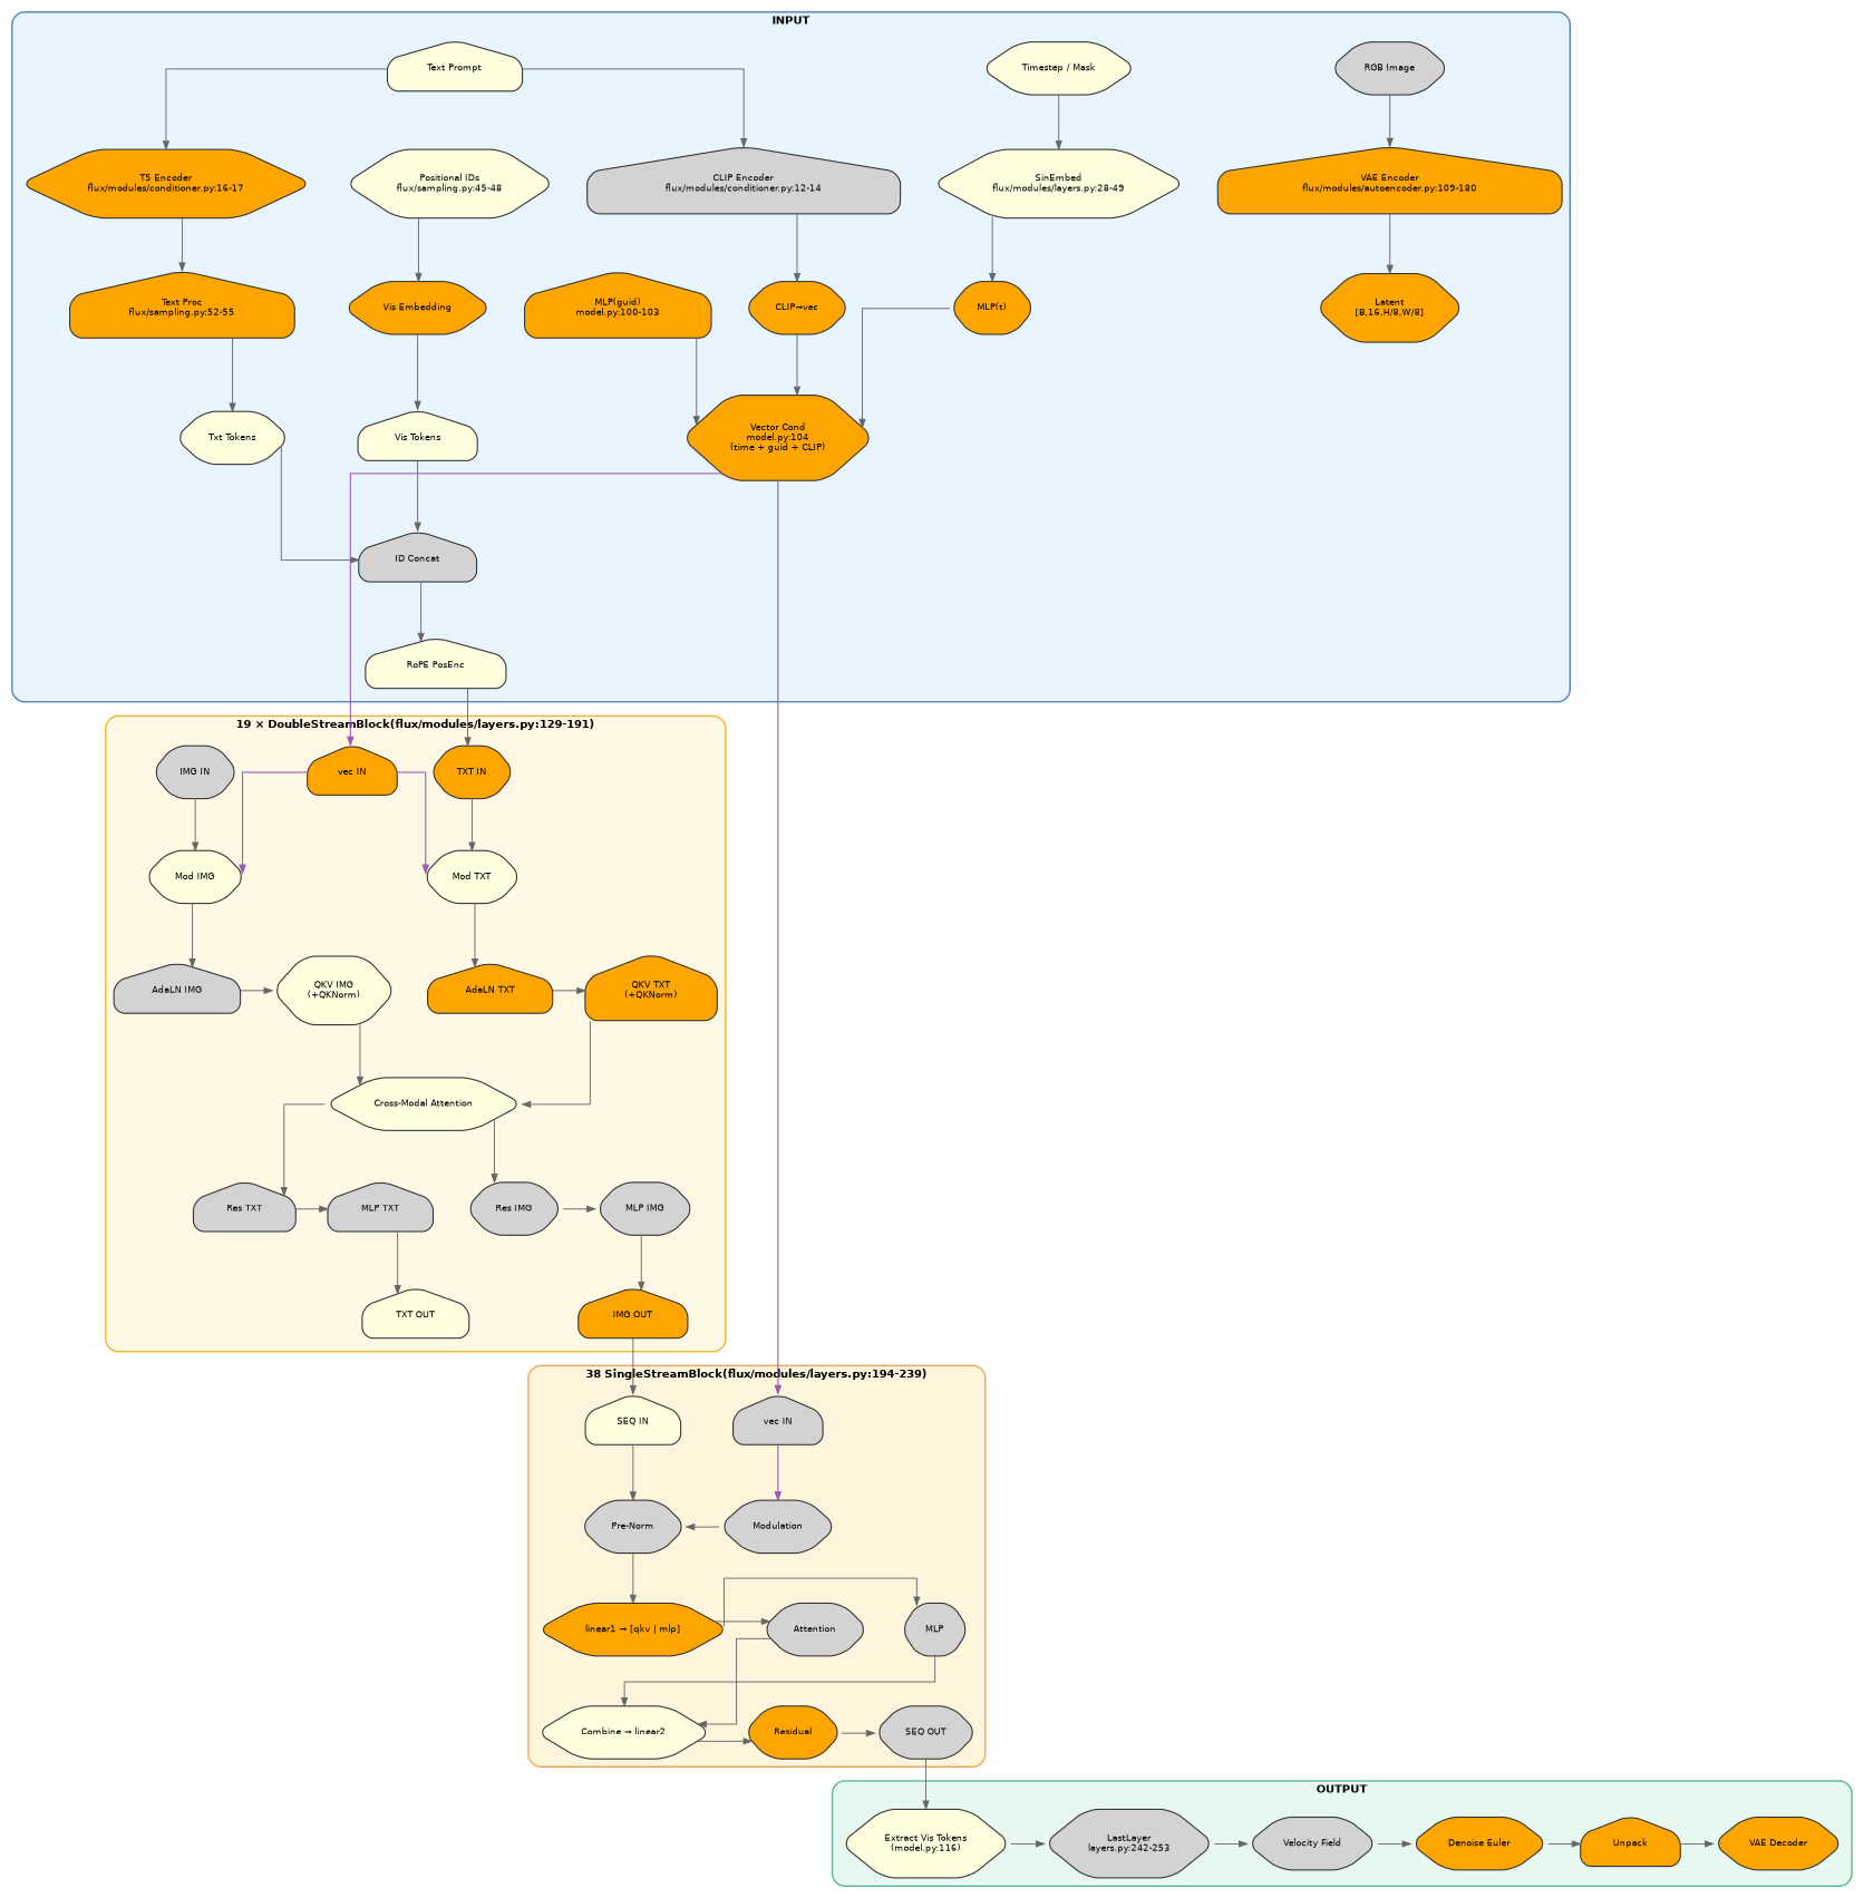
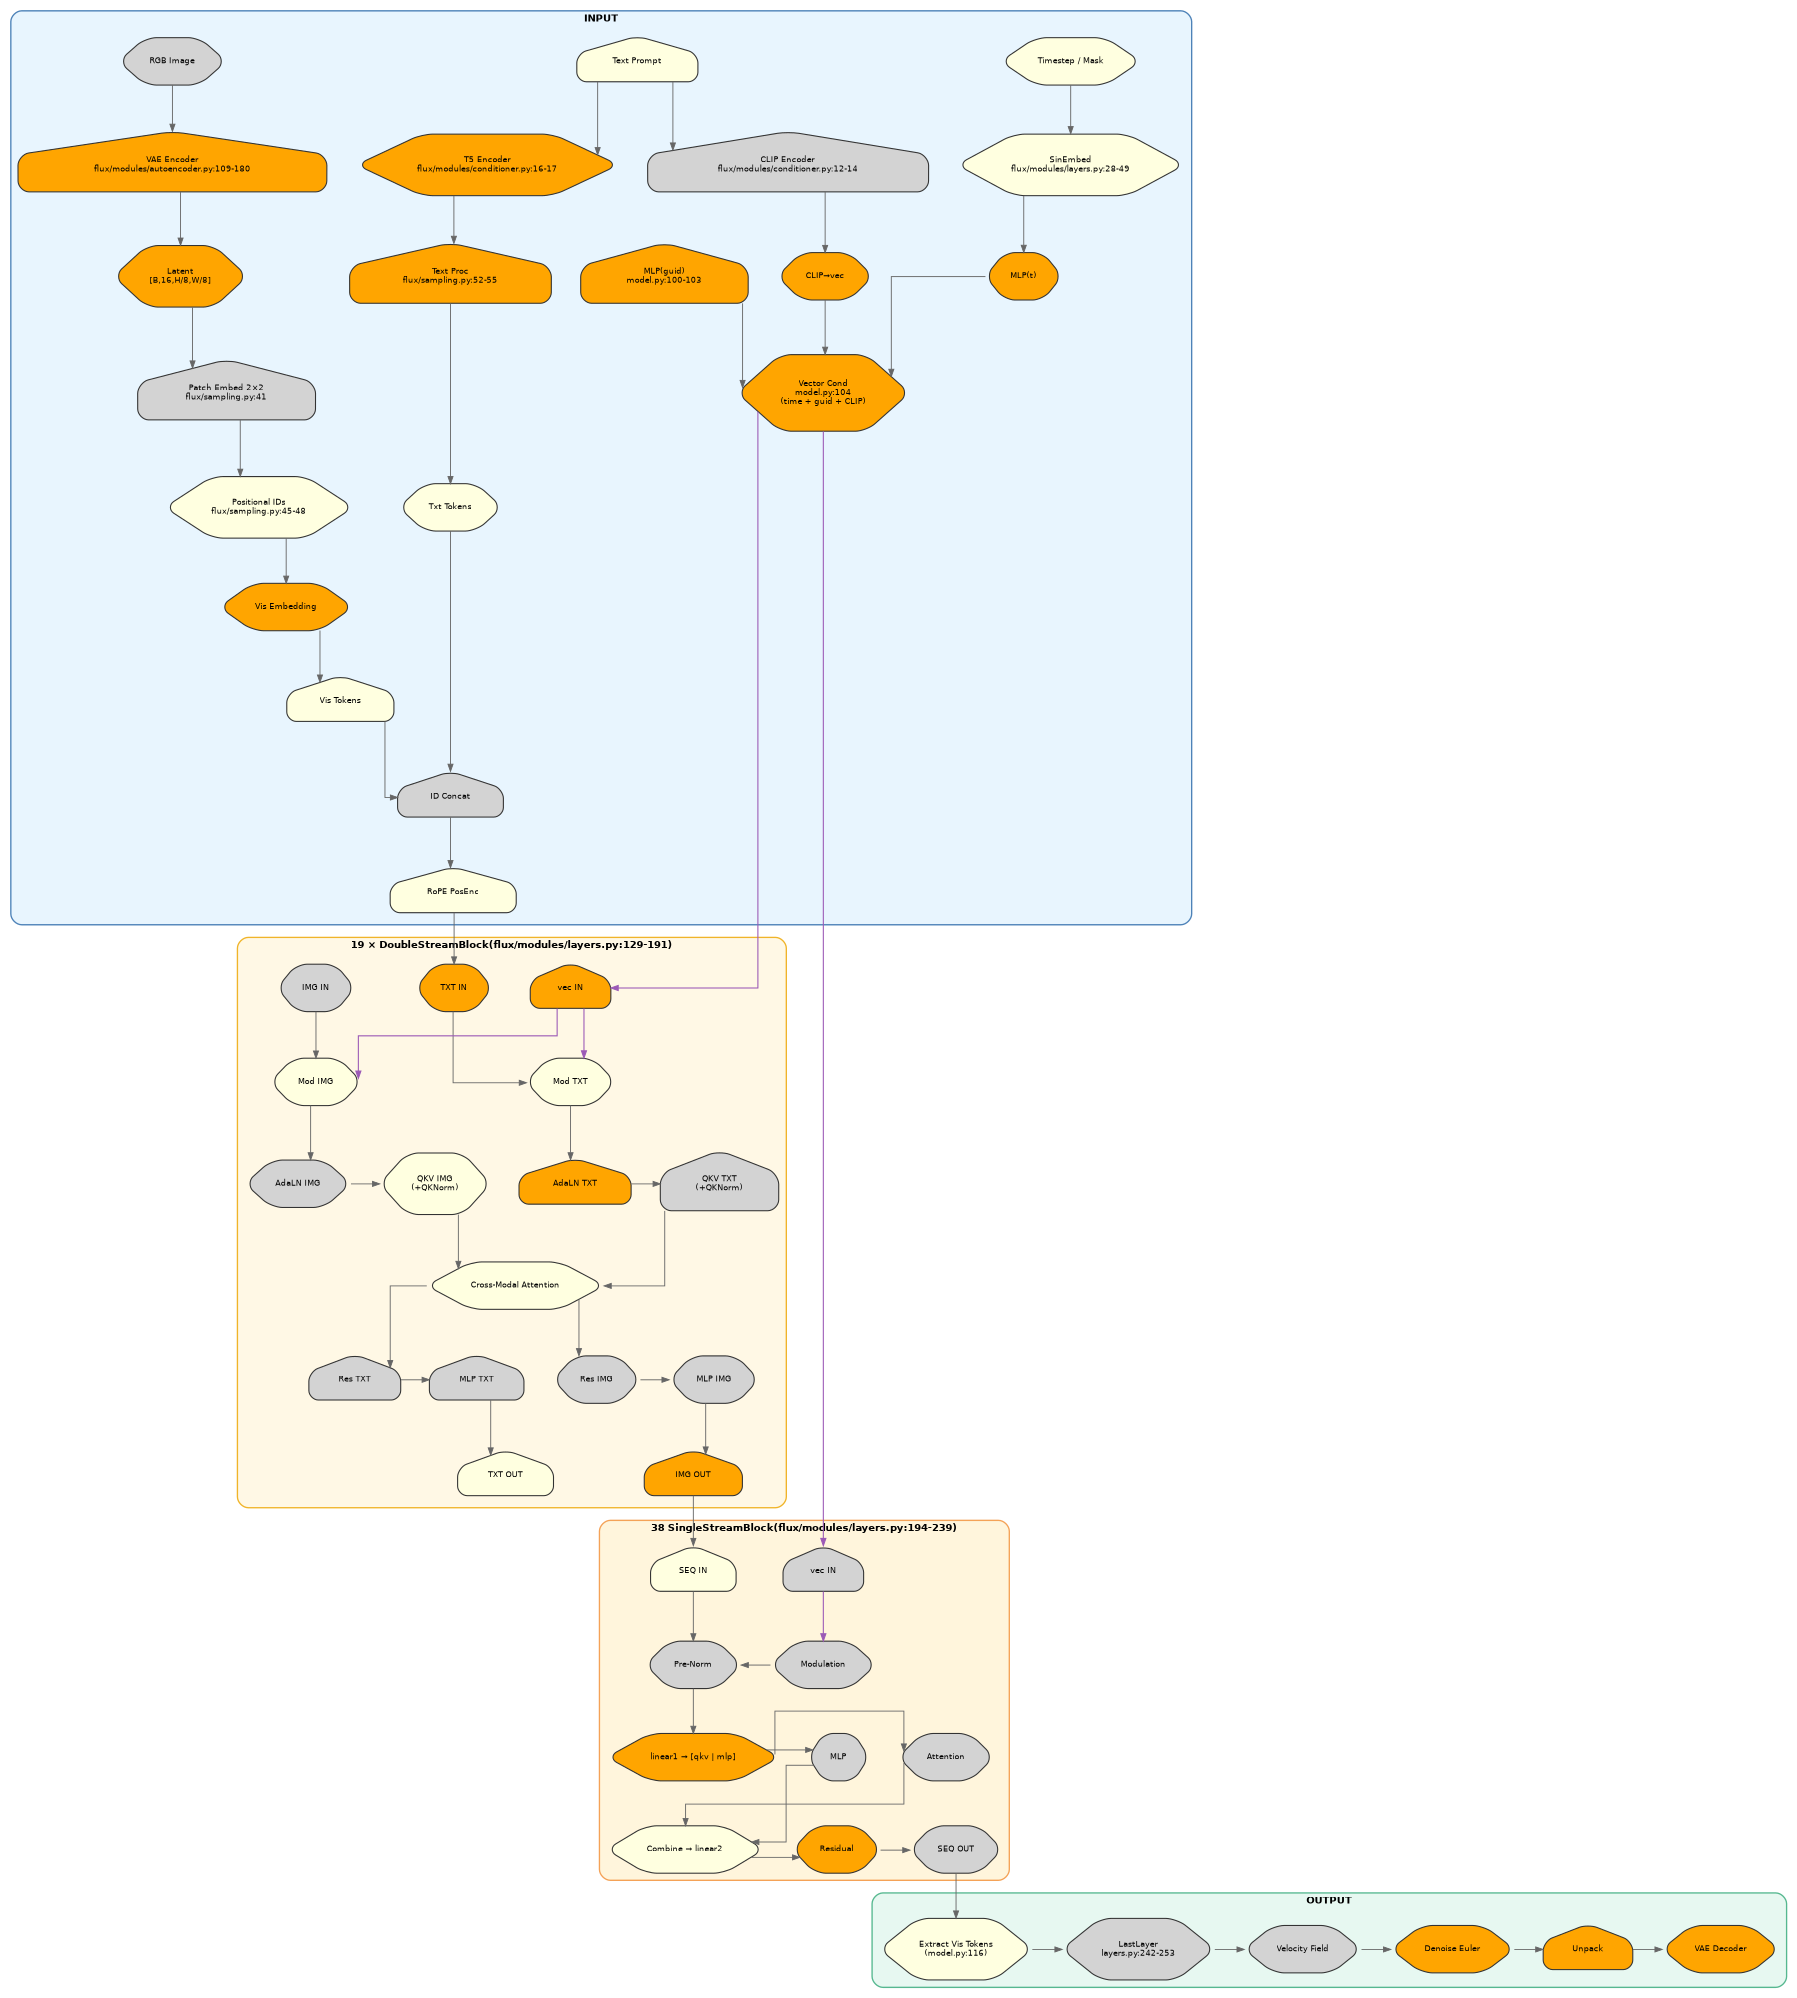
  digraph {
    bgcolor=white
    compound=true
    fontname=Helvetica
    fontsize=11
    nodesep=0.45
    penwidth=1.5
    rankdir=TB
    ranksep=0.70
    splines=ortho
    node [color="#333333" fillcolor=lightgrey fontname=Helvetica fontsize=9 margin=0.15 penwidth=1.2 shape=hexagon style="filled,rounded"]
    edge [arrowsize=0.8 color="#666666" penwidth=1.0]
    n1 [label="RGB Image"]
    n2 [fillcolor=lightyellow label="Text Prompt" shape=house]
    n3 [fillcolor=lightyellow label="Timestep / Mask"]
    n4 [fillcolor=orange label="VAE Encoder\nflux/modules/autoencoder.py:109-180" shape=house]
    n5 [fillcolor=orange label="Latent\n[B,16,H/8,W/8]"]
+   n6 [label="Patch Embed 2×2\nflux/sampling.py:41" shape=house]
    n7 [fillcolor=lightyellow label="Positional IDs\nflux/sampling.py:45-48"]
    n8 [fillcolor=orange label="Vis Embedding"]
    n9 [fillcolor=lightyellow label="Vis Tokens" shape=house]
    n10 [label="ID Concat" shape=house]
    n11 [fillcolor=orange label="T5 Encoder\nflux/modules/conditioner.py:16-17"]
    n12 [label="CLIP Encoder\nflux/modules/conditioner.py:12-14" shape=house]
    n13 [fillcolor=orange label="Text Proc\nflux/sampling.py:52-55" shape=house]
    n14 [fillcolor=orange label="CLIP→vec"]
    n15 [fillcolor=lightyellow label="Txt Tokens"]
    n16 [fillcolor=orange label="Vector Cond\nmodel.py:104\n(time + guid + CLIP)"]
    n17 [fillcolor=lightyellow label="SinEmbed\nflux/modules/layers.py:28-49"]
    n18 [fillcolor=orange label="MLP(t)"]
    n19 [fillcolor=orange label="MLP(guid)\nmodel.py:100-103" shape=house]
    n20 [fillcolor=lightyellow label="RoPE PosEnc" shape=house]
    n21 [label="IMG IN"]
    n22 [fillcolor=orange label="TXT IN"]
    n23 [fillcolor=orange label="vec IN" shape=house]
    n24 [fillcolor=lightyellow label="Mod IMG"]
    n25 [fillcolor=lightyellow label="Mod TXT"]
-   n26 [label="AdaLN IMG" shape=house]
+   n26 [label="AdaLN IMG"]
    n27 [fillcolor=orange label="AdaLN TXT" shape=house]
    n28 [fillcolor=lightyellow label="QKV IMG\n(+QKNorm)"]
-   n29 [fillcolor=orange label="QKV TXT\n(+QKNorm)" shape=house]
+   n29 [label="QKV TXT\n(+QKNorm)" shape=house]
    n30 [label="Res IMG"]
    n31 [label="Res TXT" shape=house]
    n32 [label="MLP IMG"]
    n33 [label="MLP TXT" shape=house]
    n34 [fillcolor=orange label="IMG OUT" shape=house]
    n35 [fillcolor=lightyellow label="TXT OUT" shape=house]
    n36 [fillcolor=lightyellow label="Cross-Modal Attention"]
    n37 [fillcolor=lightyellow label="SEQ IN" shape=house]
    n38 [label="vec IN" shape=house]
    n39 [label=Modulation]
    n40 [label="Pre-Norm"]
    n41 [fillcolor=orange label="linear1 → [qkv | mlp]"]
    n42 [label=Attention]
    n43 [label=MLP]
    n44 [fillcolor=lightyellow label="Combine → linear2"]
    n45 [fillcolor=orange label=Residual]
    n46 [label="SEQ OUT"]
    n47 [fillcolor=lightyellow label="Extract Vis Tokens\n(model.py:116)"]
    n48 [label="LastLayer\nlayers.py:242-253"]
    n49 [label="Velocity Field"]
    n50 [fillcolor=orange label="Denoise Euler"]
    n51 [fillcolor=orange label=Unpack shape=house]
    n52 [fillcolor=orange label="VAE Decoder"]
    StreamFusion [fillcolor="#f9f9f9" shape=point style=invis width=0]
    subgraph cluster_1 {
      color="#4d82b8"
      fillcolor="#e8f5fe"
      fontname="Helvetica-Bold"
      label=<<B>INPUT</B>>
      labeljust=c
      labelloc=t
      rankdir=LR
      style="rounded,filled"
      n4
      n5
+     n6
      n7
      n8
      n9
      n10
      n11
      n12
      n13
      n14
      n15
      n16
      n17
      n18
      n19
      n20
      subgraph sub_2 {
        color="#4d82b8"
        fillcolor="#e8f5fe"
        fontname="Helvetica-Bold"
        label=<<B>INPUT</B>>
        labeljust=c
        labelloc=t
        rank=same
        rankdir=LR
        style="rounded,filled"
        n1
        n2
        n3
      }
    }
    subgraph cluster_3 {
      color="#f0b429"
      fillcolor="#fff8e5"
      fontname="Helvetica-Bold"
      label=<<B>19 × DoubleStreamBlock(flux/modules/layers.py:129-191)</B>>
      labeljust=c
      labelloc=t
      nodesep=0.8
      ranksep=0.3
      style="rounded,filled"
      n36
      subgraph sub_4 {
        color="#f0b429"
        fillcolor="#fff8e5"
        fontname="Helvetica-Bold"
        label=<<B>19 × DoubleStreamBlock(flux/modules/layers.py:129-191)</B>>
        labeljust=c
        labelloc=t
        nodesep=0.8
        rank=same
        ranksep=0.3
        style="rounded,filled"
        n21
        n22
        n23
      }
      subgraph sub_5 {
        color="#f0b429"
        fillcolor="#fff8e5"
        fontname="Helvetica-Bold"
        label=<<B>19 × DoubleStreamBlock(flux/modules/layers.py:129-191)</B>>
        labeljust=c
        labelloc=t
        nodesep=0.8
        rank=same
        ranksep=0.3
        style="rounded,filled"
        n24
        n25
      }
      subgraph sub_6 {
        color="#f0b429"
        fillcolor="#fff8e5"
        fontname="Helvetica-Bold"
        label=<<B>19 × DoubleStreamBlock(flux/modules/layers.py:129-191)</B>>
        labeljust=c
        labelloc=t
        nodesep=0.8
        rank=same
        ranksep=0.3
        style="rounded,filled"
        n26
        n27
        n28
        n29
      }
      subgraph sub_7 {
        color="#f0b429"
        fillcolor="#fff8e5"
        fontname="Helvetica-Bold"
        label=<<B>19 × DoubleStreamBlock(flux/modules/layers.py:129-191)</B>>
        labeljust=c
        labelloc=t
        nodesep=0.8
        rank=same
        ranksep=0.3
        style="rounded,filled"
        n30
        n31
        n32
        n33
      }
      subgraph sub_8 {
        color="#f0b429"
        fillcolor="#fff8e5"
        fontname="Helvetica-Bold"
        label=<<B>19 × DoubleStreamBlock(flux/modules/layers.py:129-191)</B>>
        labeljust=c
        labelloc=t
        nodesep=0.8
        rank=same
        ranksep=0.3
        style="rounded,filled"
        n34
        n35
      }
    }
    subgraph cluster_9 {
      color="#f4a257"
      fillcolor="#fff5dc"
      fontname="Helvetica-Bold"
      label=<<B>38 SingleStreamBlock(flux/modules/layers.py:194-239)</B>>
      labeljust=c
      labelloc=t
      nodesep=1.0
      ranksep=0.3
      style="rounded,filled"
      subgraph sub_10 {
        color="#f4a257"
        fillcolor="#fff5dc"
        fontname="Helvetica-Bold"
        label=<<B>38 SingleStreamBlock(flux/modules/layers.py:194-239)</B>>
        labeljust=c
        labelloc=t
        nodesep=1.0
        rank=same
        ranksep=0.3
        style="rounded,filled"
        n37
        n38
      }
      subgraph sub_11 {
        color="#f4a257"
        fillcolor="#fff5dc"
        fontname="Helvetica-Bold"
        label=<<B>38 SingleStreamBlock(flux/modules/layers.py:194-239)</B>>
        labeljust=c
        labelloc=t
        nodesep=1.0
        rank=same
        ranksep=0.3
        style="rounded,filled"
        n39
        n40
      }
      subgraph sub_12 {
        color="#f4a257"
        fillcolor="#fff5dc"
        fontname="Helvetica-Bold"
        label=<<B>38 SingleStreamBlock(flux/modules/layers.py:194-239)</B>>
        labeljust=c
        labelloc=t
        nodesep=1.0
        rank=same
        ranksep=0.3
        style="rounded,filled"
        n41
        n42
        n43
      }
      subgraph sub_13 {
        color="#f4a257"
        fillcolor="#fff5dc"
        fontname="Helvetica-Bold"
        label=<<B>38 SingleStreamBlock(flux/modules/layers.py:194-239)</B>>
        labeljust=c
        labelloc=t
        nodesep=1.0
        rank=same
        ranksep=0.3
        style="rounded,filled"
        n44
        n45
        n46
      }
    }
    subgraph cluster_14 {
      color="#56b890"
      fillcolor="#e7f8f1"
      fontname="Helvetica-Bold"
      label=<<B>OUTPUT</B>>
      labeljust=c
      labelloc=t
      nodesep=1.2
      rankdir=LR
      ranksep=0.3
      style="rounded,filled"
      subgraph sub_15 {
        color="#56b890"
        fillcolor="#e7f8f1"
        fontname="Helvetica-Bold"
        label=<<B>OUTPUT</B>>
        labeljust=c
        labelloc=t
        nodesep=1.2
        rank=same
        rankdir=LR
        ranksep=0.3
        style="rounded,filled"
        n47
        n48
        n49
        n50
        n51
        n52
      }
    }
    n1 -> n4
    n2 -> n11
    n2 -> n12
    n3 -> n17
    n4 -> n5
+   n5 -> n6
+   n6 -> n7
    n7 -> n8
    n8 -> n9
    n9 -> n10
    n10 -> n20
    n11 -> n13
    n12 -> n14
    n13 -> n15
    n14 -> n16
    n15 -> n10
    n16 -> n23 [color="#9b59b6" penwidth=1.2]
    n16 -> n38 [color="#9b59b6" penwidth=1.2]
    n17 -> n18
    n18 -> n16
    n19 -> n16
    n20 -> n22
    n21 -> n24
    n22 -> n25
    n23 -> n24 [color="#9b59b6" penwidth=1.2]
    n23 -> n25 [color="#9b59b6" penwidth=1.2]
    n24 -> n26
    n25 -> n27
    n26 -> n28
    n27 -> n29
    n28 -> n36
    n29 -> n36
    n30 -> n32
    n31 -> n33
    n32 -> n34
    n33 -> n35
    n34 -> n37
    n34 -> StreamFusion [style=invis]
    n35 -> StreamFusion [style=invis]
    n36 -> n30
    n36 -> n31
    n37 -> n40
    n38 -> n39 [color="#9b59b6" penwidth=1.2]
    n39 -> n40
    n40 -> n41
    n41 -> n42
    n41 -> n43
    n42 -> n44
    n43 -> n44
    n44 -> n45
    n45 -> n46
    n46 -> n47
    n47 -> n48
    n48 -> n49
    n49 -> n50
    n50 -> n51
    n51 -> n52
  }
